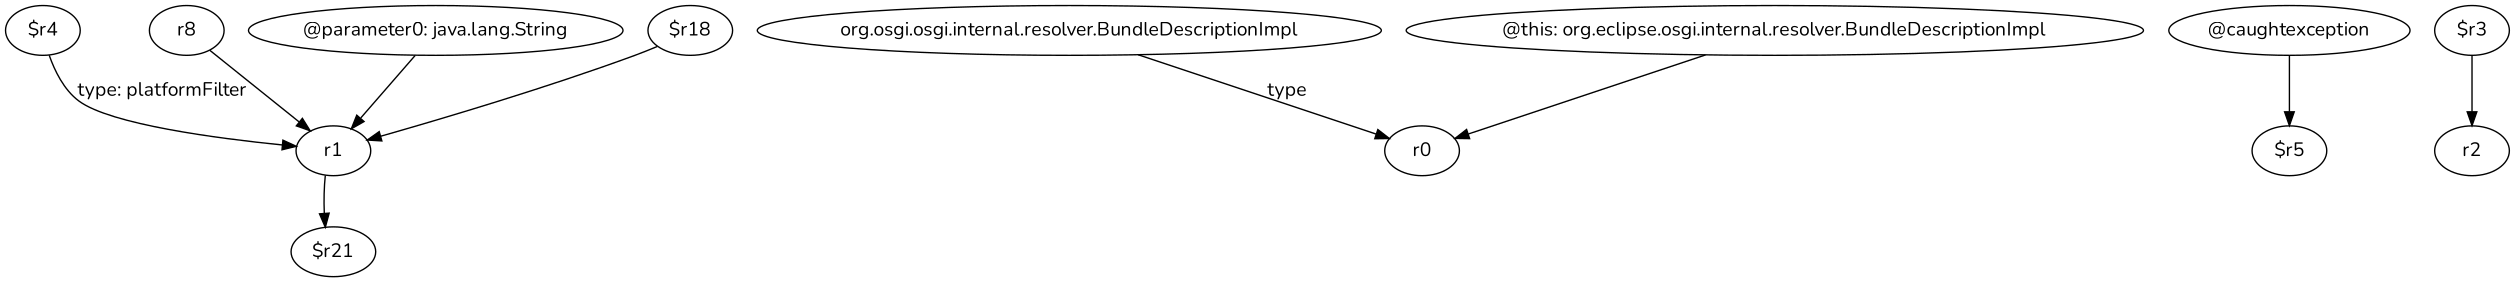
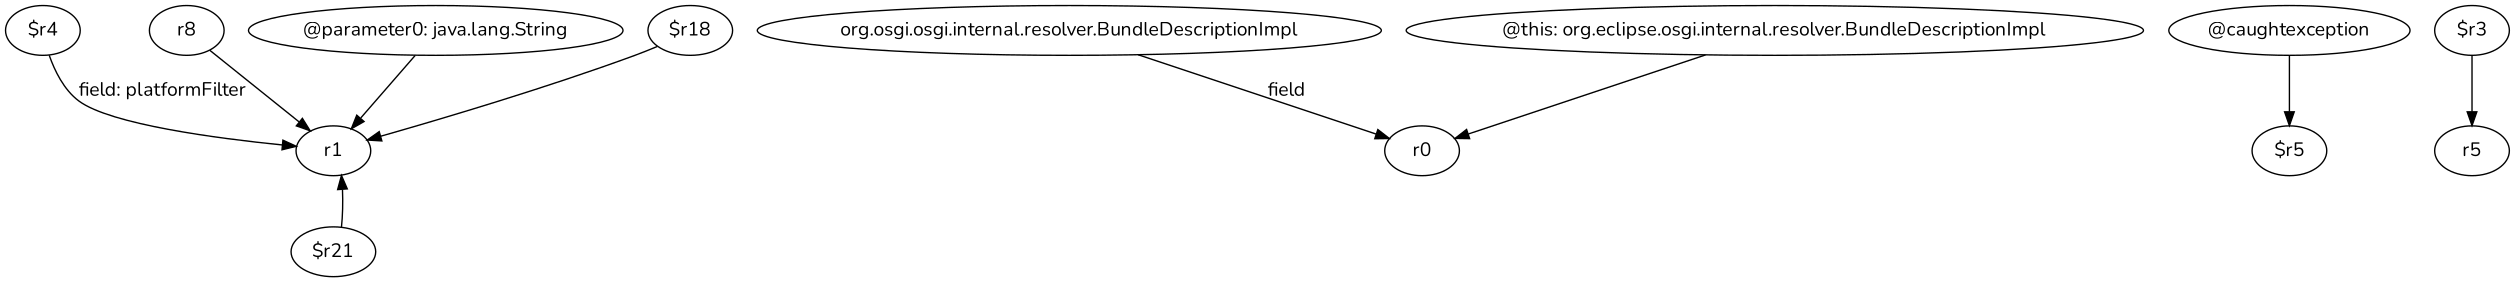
  digraph {
    fontname=Nunito
    node [fontname=Nunito]
    edge [fontname=Nunito]
    n1 [label="$r4"]
    n2 [label=r1]
    n3 [label="org.osgi.osgi.internal.resolver.BundleDescriptionImpl"]
    n4 [label=r0]
    n5 [label="@this: org.eclipse.osgi.internal.resolver.BundleDescriptionImpl"]
    n6 [label=r8]
    n7 [label="$r21"]
    n8 [label="@caughtexception"]
    n9 [label="$r5"]
    n10 [label="@parameter0: java.lang.String"]
    n11 [label="$r3"]
-   n12 [label=r2]
+   n12 [label=r5]
    n13 [label="$r18"]
-   n1 -> n2 [label="type: platformFilter"]
-   n3 -> n4 [label=type]
+   n1 -> n2 [label="field: platformFilter"]
+   n3 -> n4 [label=field]
    n5 -> n4
    n6 -> n2
-   n2 -> n7
+   n7 -> n2
    n8 -> n9
    n10 -> n2
    n11 -> n12
    n13 -> n2
  }
